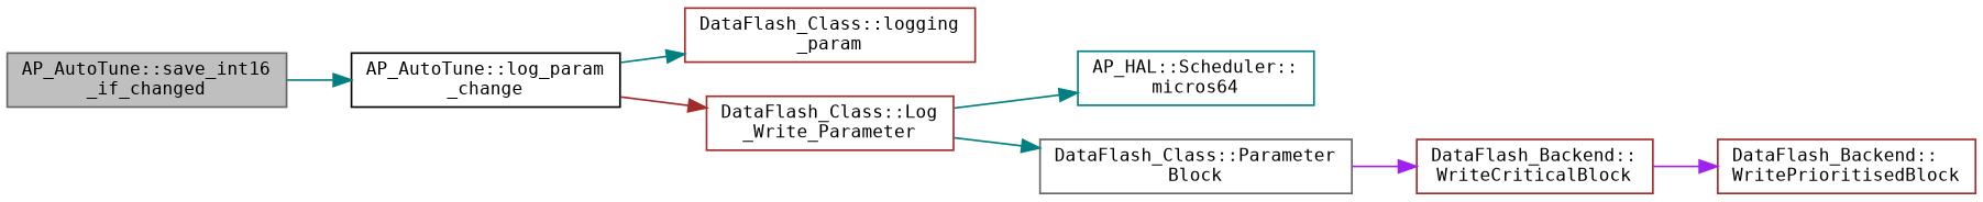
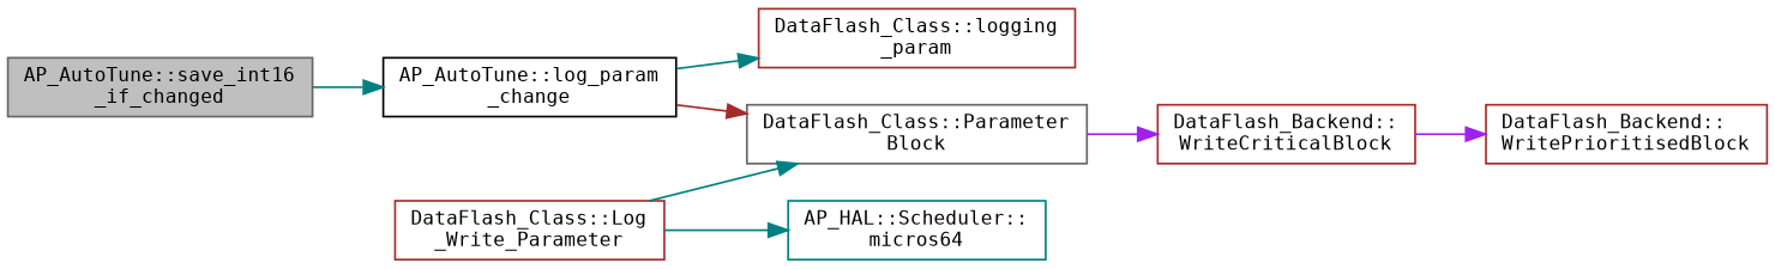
  digraph {
    fontname="DejaVu Sans Mono"
    rankdir=LR
    node [color=brown fillcolor=white fontname="DejaVu Sans Mono" fontsize=10 shape=record style=filled]
    edge [color=teal fontname="DejaVu Sans Mono" fontsize=10 labelfontname=Helvetica labelfontsize=10 style=solid]
    n1 [color=gray40 fillcolor=grey75 fontcolor=black height=0.2 label="AP_AutoTune::save_int16\l_if_changed" width=0.4]
    n2 [color=black height=0.2 label="AP_AutoTune::log_param\l_change" width=0.4]
    n3 [height=0.2 label="DataFlash_Class::logging\l_param" width=0.4]
    n4 [height=0.2 label="DataFlash_Class::Log\l_Write_Parameter" width=0.4]
    n5 [color=teal height=0.2 label="AP_HAL::Scheduler::\lmicros64" width=0.4]
    n6 [color=gray40 height=0.2 label="DataFlash_Class::Parameter\lBlock" width=0.4]
    n7 [height=0.2 label="DataFlash_Backend::\lWriteCriticalBlock" width=0.4]
    n8 [height=0.2 label="DataFlash_Backend::\lWritePrioritisedBlock" width=0.4]
    n1 -> n2
    n2 -> n3
-   n2 -> n4 [color=brown]
+   n2 -> n6 [color=brown]
    n4 -> n5
    n4 -> n6
    n6 -> n7 [color=purple]
    n7 -> n8 [color=purple]
  }
